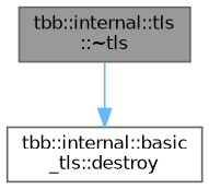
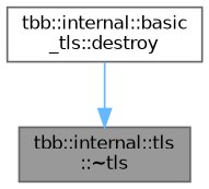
  digraph {
    rankdir=TB
    node [fontname=Helvetica fontsize=10 shape=box style=filled]
    n1 [color=gray40 fillcolor=grey60 fontcolor=black height=0.2 label="tbb::internal::tls\l::~tls" width=0.4]
    n2 [color=grey40 fillcolor=white height=0.2 label="tbb::internal::basic\l_tls::destroy" width=0.4]
-   n1 -> n2 [color=steelblue1 fontname=Helvetica fontsize=10 labelfontname=Helvetica labelfontsize=10 style=solid]
+   n2 -> n1 [color=steelblue1 fontname=Helvetica fontsize=10 labelfontname=Helvetica labelfontsize=10 style=solid]
  }
